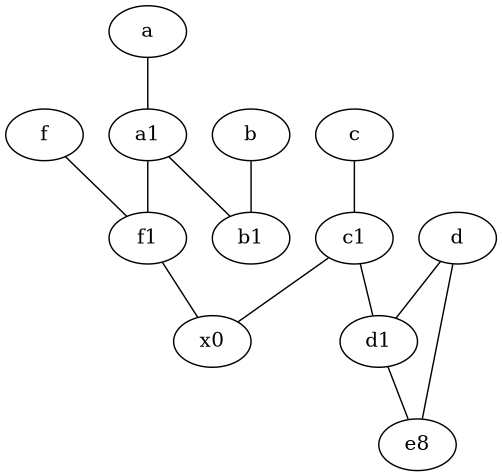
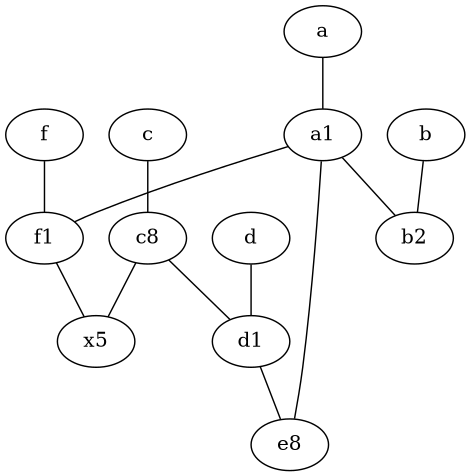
  graph {
    node [labelfontsize=50]
    a
    a1
    f1
    n4 [label=e8]
-   b1
-   x0
+   b1 [label=b2]
+   x0 [label=x5]
    f
-   c1
+   c1 [label=c8]
    d1
    c
    d
    b
    a -- a1
    a1 -- f1
-   d -- n4
+   a1 -- n4
    a1 -- b1
    f1 -- x0
    f -- f1
    c1 -- x0
    c1 -- d1
    d1 -- n4
    c -- c1
    d -- d1
    b -- b1
  }
